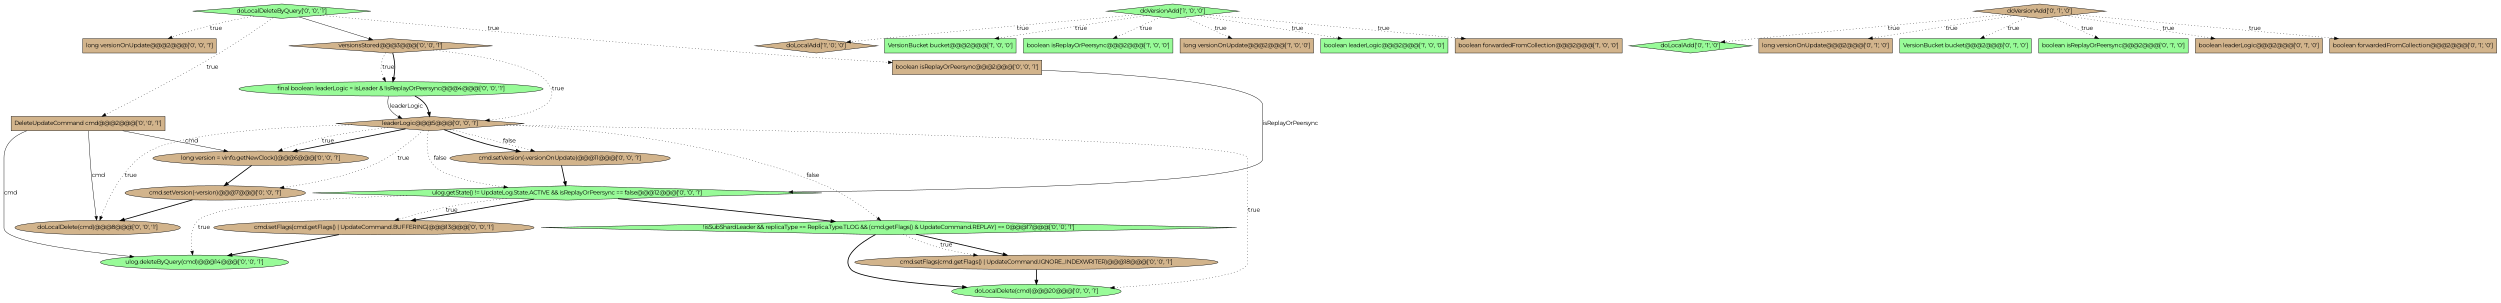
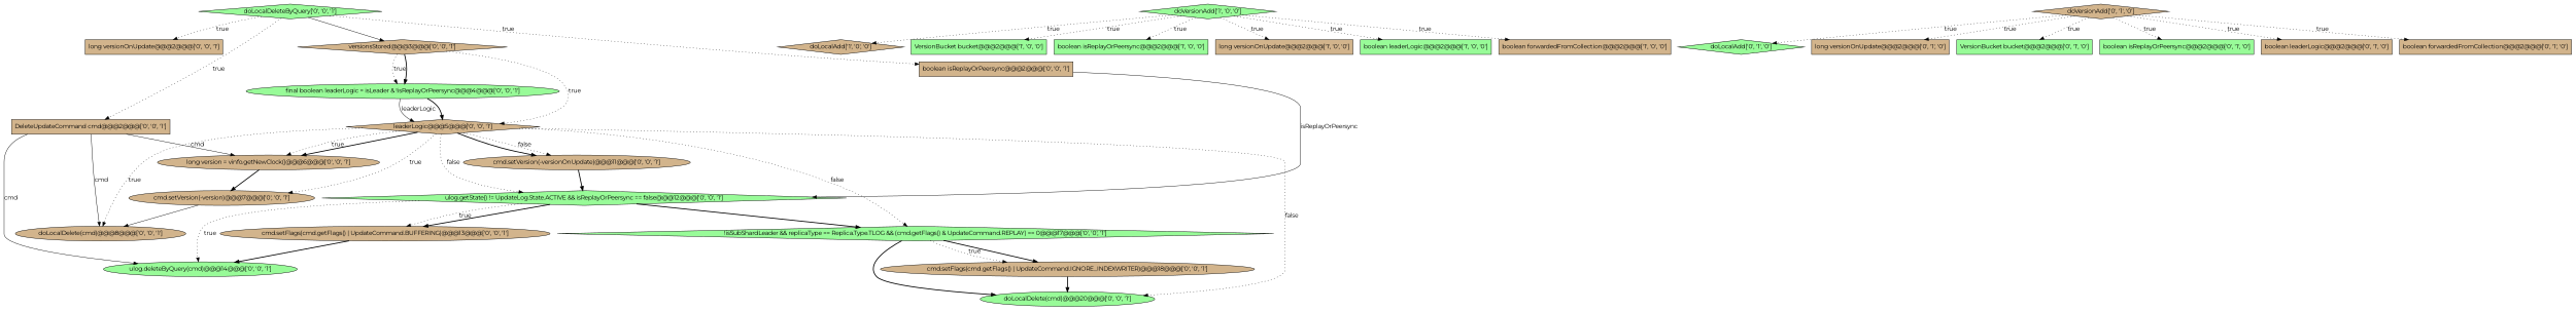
  digraph {
    fontname=Montserrat
    node [fillcolor=tan fontname=Montserrat shape=box style=filled]
    edge [fontname=Montserrat style=dotted]
    n1 [label="long versionOnUpdate@@@2@@@['0', '0', '1']"]
    n2 [fillcolor=palegreen label="doLocalDelete(cmd)@@@20@@@['0', '0', '1']" shape=ellipse]
    n3 [label="doLocalAdd['1', '0', '0']" shape=diamond]
    n4 [fillcolor=palegreen label="doLocalDeleteByQuery['0', '0', '1']" shape=diamond]
    n5 [label="boolean isReplayOrPeersync@@@2@@@['0', '0', '1']"]
    n6 [label="DeleteUpdateCommand cmd@@@2@@@['0', '0', '1']"]
    n7 [label="versionsStored@@@3@@@['0', '0', '1']" shape=diamond]
    n8 [fillcolor=palegreen label="ulog.getState() != UpdateLog.State.ACTIVE && isReplayOrPeersync == false@@@12@@@['0', '0', '1']" shape=diamond]
    n9 [fillcolor=palegreen label="ulog.deleteByQuery(cmd)@@@14@@@['0', '0', '1']" shape=ellipse]
    n10 [label="long version = vinfo.getNewClock()@@@6@@@['0', '0', '1']" shape=ellipse]
    n11 [label="doLocalDelete(cmd)@@@8@@@['0', '0', '1']" shape=ellipse]
    n12 [label="leaderLogic@@@5@@@['0', '0', '1']" shape=diamond]
    n13 [fillcolor=palegreen label="final boolean leaderLogic = isLeader & !isReplayOrPeersync@@@4@@@['0', '0', '1']" shape=ellipse]
    n14 [fillcolor=palegreen label="VersionBucket bucket@@@2@@@['1', '0', '0']"]
    n15 [fillcolor=palegreen label="doLocalAdd['0', '1', '0']" shape=diamond]
    n16 [label="cmd.setFlags(cmd.getFlags() | UpdateCommand.IGNORE_INDEXWRITER)@@@18@@@['0', '0', '1']" shape=ellipse]
    n17 [fillcolor=palegreen label="boolean isReplayOrPeersync@@@2@@@['1', '0', '0']"]
    n18 [fillcolor=palegreen label="!isSubShardLeader && replicaType == Replica.Type.TLOG && (cmd.getFlags() & UpdateCommand.REPLAY) == 0@@@17@@@['0', '0', '1']" shape=diamond]
    n19 [label="cmd.setFlags(cmd.getFlags() | UpdateCommand.BUFFERING)@@@13@@@['0', '0', '1']" shape=ellipse]
    n20 [label="cmd.setVersion(-version)@@@7@@@['0', '0', '1']" shape=ellipse]
    n21 [label="cmd.setVersion(-versionOnUpdate)@@@11@@@['0', '0', '1']" shape=ellipse]
    n22 [label="long versionOnUpdate@@@2@@@['1', '0', '0']"]
    n23 [fillcolor=palegreen label="doVersionAdd['1', '0', '0']" shape=diamond]
    n24 [fillcolor=palegreen label="boolean leaderLogic@@@2@@@['1', '0', '0']"]
    n25 [label="boolean forwardedFromCollection@@@2@@@['1', '0', '0']"]
    n26 [label="long versionOnUpdate@@@2@@@['0', '1', '0']"]
    n27 [label="doVersionAdd['0', '1', '0']" shape=diamond]
    n28 [fillcolor=palegreen label="VersionBucket bucket@@@2@@@['0', '1', '0']"]
    n29 [fillcolor=palegreen label="boolean isReplayOrPeersync@@@2@@@['0', '1', '0']"]
    n30 [label="boolean leaderLogic@@@2@@@['0', '1', '0']"]
    n31 [label="boolean forwardedFromCollection@@@2@@@['0', '1', '0']"]
    n4 -> n1 [label=true]
    n4 -> n5 [label=true]
    n4 -> n6 [label=true]
    n4 -> n7 [style=solid]
    n5 -> n8 [label=isReplayOrPeersync style=solid]
    n6 -> n9 [label=cmd style=solid]
    n6 -> n10 [label=cmd style=solid]
    n6 -> n11 [label=cmd style=solid]
    n7 -> n12 [label=true]
    n7 -> n13 [label=true]
    n7 -> n13 [style=bold]
    n8 -> n9 [label=true]
    n8 -> n18 [style=bold]
    n8 -> n19 [style=bold]
    n8 -> n19 [label=true]
    n10 -> n20 [style=bold]
-   n12 -> n2 [label=true]
+   n12 -> n2 [label=false]
    n12 -> n8 [label=false]
    n12 -> n10 [style=bold]
    n12 -> n10 [label=true]
    n12 -> n11 [label=true]
    n12 -> n18 [label=false]
    n12 -> n20 [label=true]
    n12 -> n21 [label=false]
    n12 -> n21 [style=bold]
    n13 -> n12 [style=bold]
    n13 -> n12 [label=leaderLogic style=solid]
    n16 -> n2 [style=bold]
    n18 -> n2 [style=bold]
    n18 -> n16 [style=bold]
    n18 -> n16 [label=true]
    n19 -> n9 [style=bold]
-   n20 -> n11 [style=bold]
+   n20 -> n11 [style=solid]
    n21 -> n8 [style=bold]
    n23 -> n3 [label=true]
    n23 -> n14 [label=true]
    n23 -> n17 [label=true]
    n23 -> n22 [label=true]
    n23 -> n24 [label=true]
    n23 -> n25 [label=true]
    n27 -> n15 [label=true]
    n27 -> n26 [label=true]
    n27 -> n28 [label=true]
    n27 -> n29 [label=true]
    n27 -> n30 [label=true]
    n27 -> n31 [label=true]
  }
